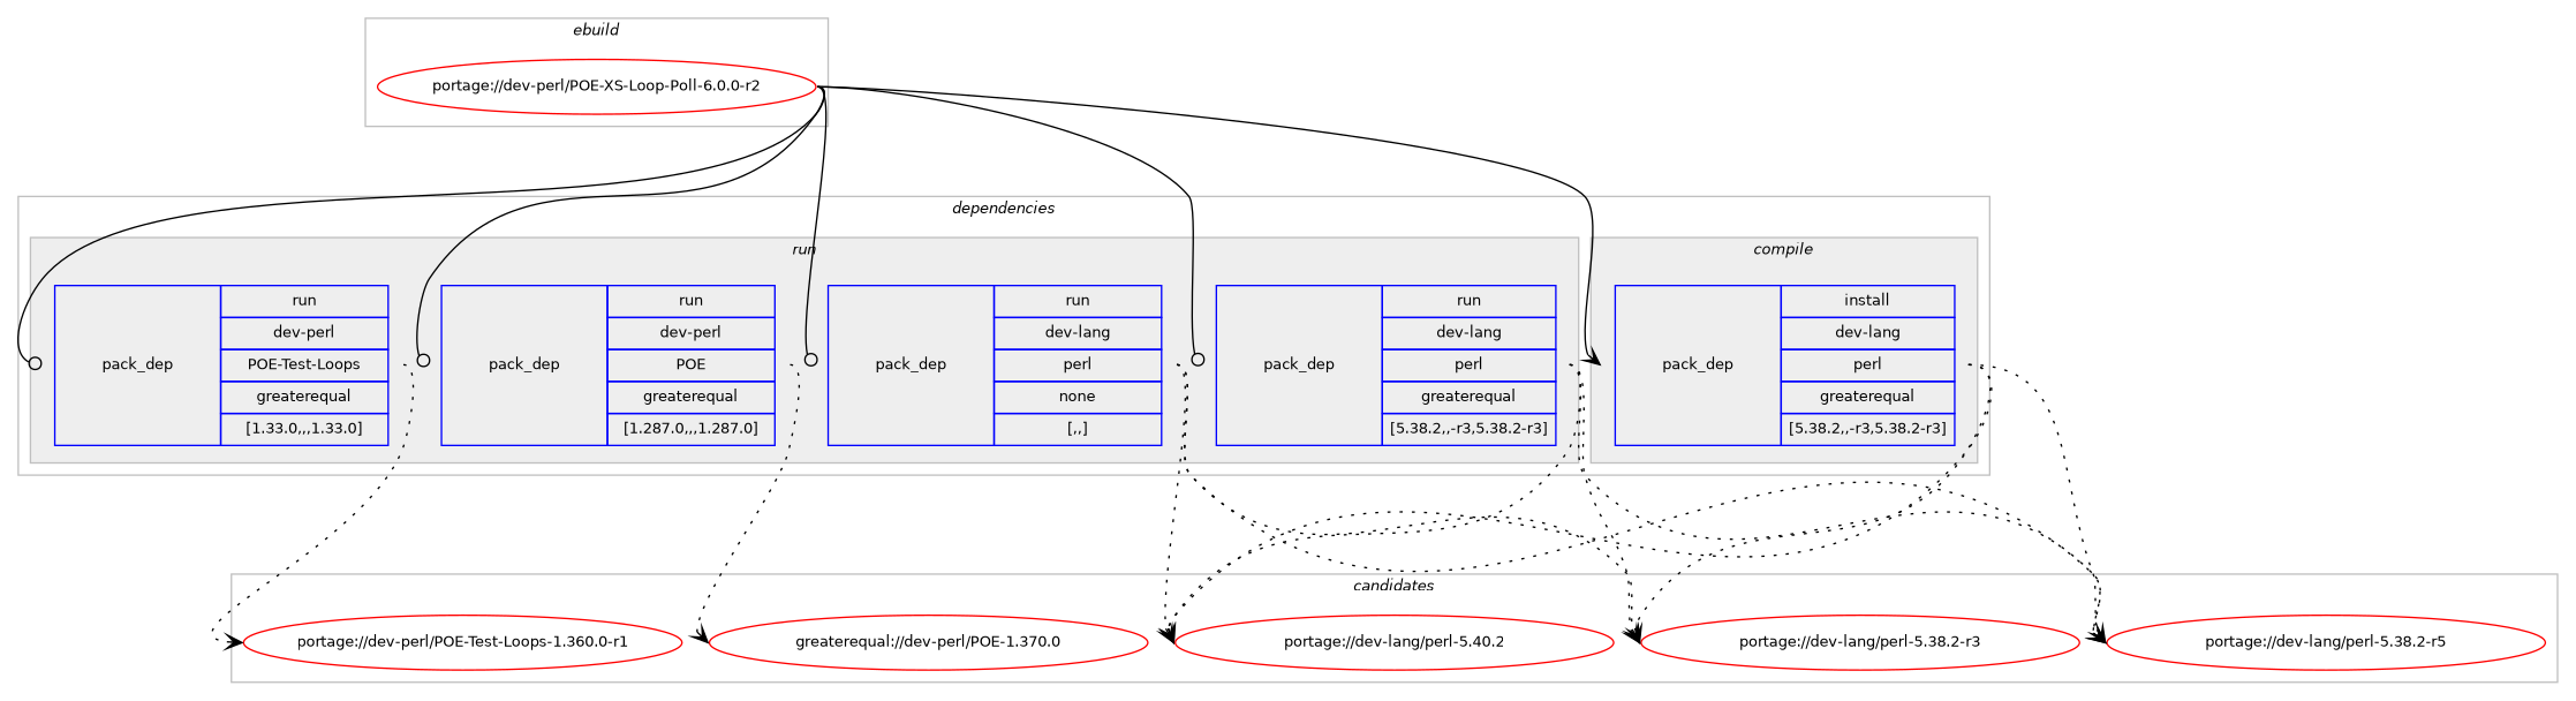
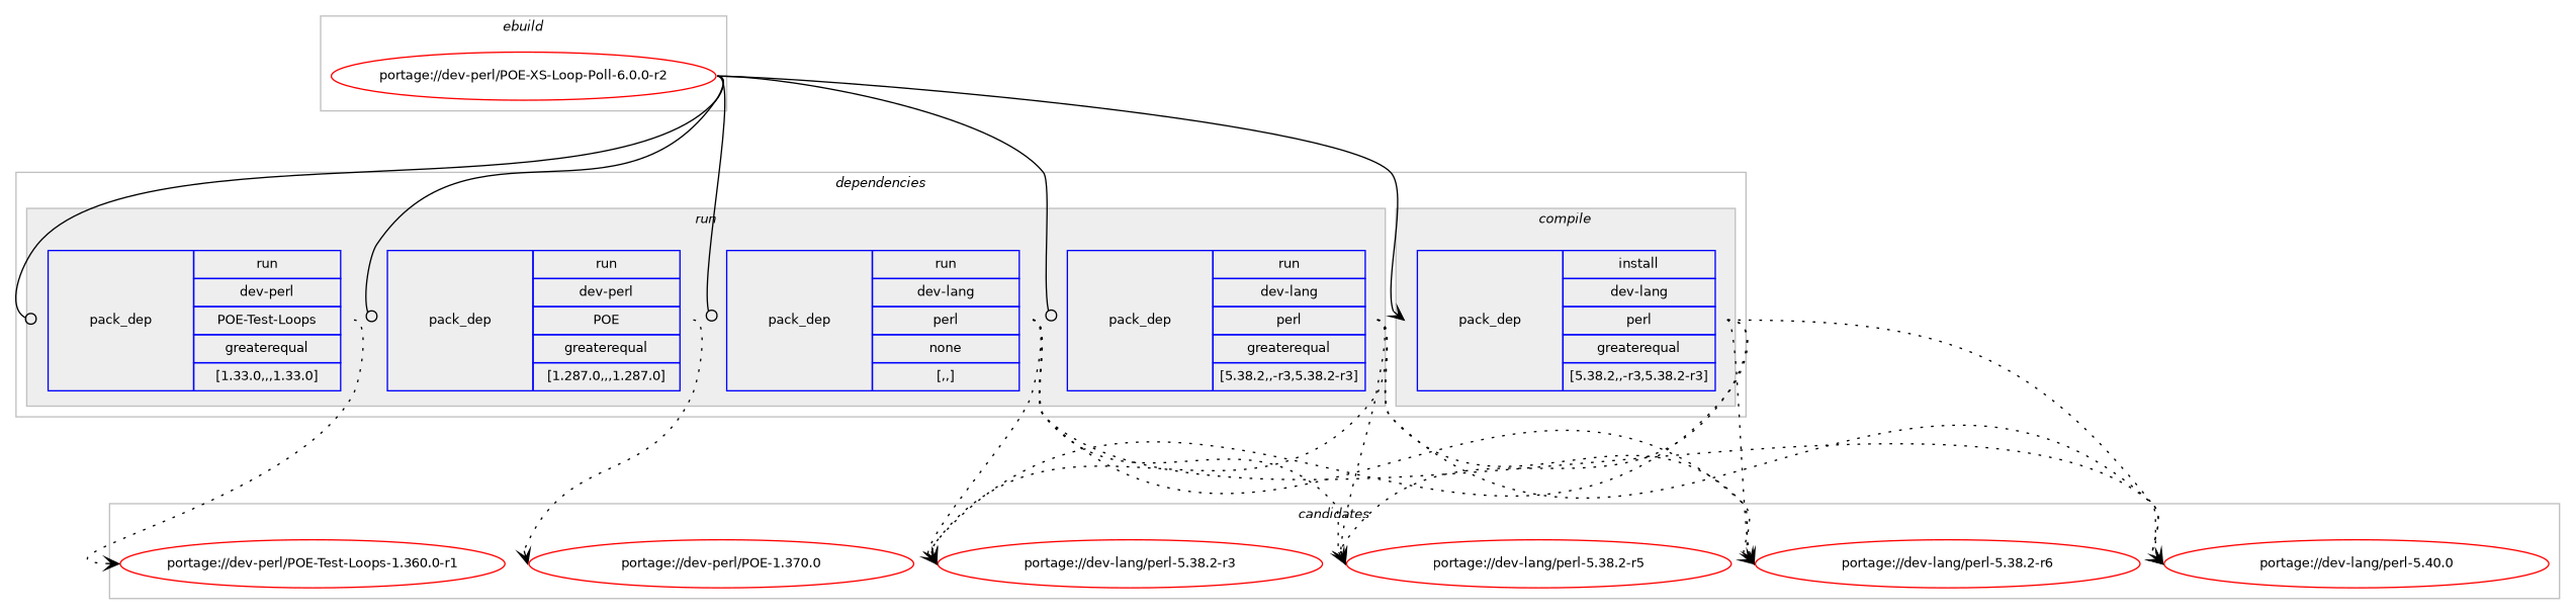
  digraph {
    compound=true
    concentrate=true
    fontname=Helvetica
    fontsize=10
    newrank=true
    rankdir=TB
    ranksep=1.5
    node [color=red fontname=Helvetica fontsize=10]
    edge [arrowhead=vee headport=w style=dotted tailport=e weight=100]
    n1 [label="portage://dev-perl/POE-XS-Loop-Poll-6.0.0-r2" width=4]
    n2 [color=blue label=<<TABLE BORDER="0" CELLBORDER="1" CELLSPACING="0" CELLPADDING="4" WIDTH="220"><TR><TD ROWSPAN="6" CELLPADDING="30">pack_dep</TD></TR><TR><TD WIDTH="110">install</TD></TR><TR><TD>dev-lang</TD></TR><TR><TD>perl</TD></TR><TR><TD>greaterequal</TD></TR><TR><TD>[5.38.2,,-r3,5.38.2-r3]</TD></TR></TABLE>> shape=none]
    n3 [color=blue label=<<TABLE BORDER="0" CELLBORDER="1" CELLSPACING="0" CELLPADDING="4" WIDTH="220"><TR><TD ROWSPAN="6" CELLPADDING="30">pack_dep</TD></TR><TR><TD WIDTH="110">run</TD></TR><TR><TD>dev-lang</TD></TR><TR><TD>perl</TD></TR><TR><TD>greaterequal</TD></TR><TR><TD>[5.38.2,,-r3,5.38.2-r3]</TD></TR></TABLE>> shape=none]
    n4 [color=blue label=<<TABLE BORDER="0" CELLBORDER="1" CELLSPACING="0" CELLPADDING="4" WIDTH="220"><TR><TD ROWSPAN="6" CELLPADDING="30">pack_dep</TD></TR><TR><TD WIDTH="110">run</TD></TR><TR><TD>dev-lang</TD></TR><TR><TD>perl</TD></TR><TR><TD>none</TD></TR><TR><TD>[,,]</TD></TR></TABLE>> shape=none]
    n5 [color=blue label=<<TABLE BORDER="0" CELLBORDER="1" CELLSPACING="0" CELLPADDING="4" WIDTH="220"><TR><TD ROWSPAN="6" CELLPADDING="30">pack_dep</TD></TR><TR><TD WIDTH="110">run</TD></TR><TR><TD>dev-perl</TD></TR><TR><TD>POE</TD></TR><TR><TD>greaterequal</TD></TR><TR><TD>[1.287.0,,,1.287.0]</TD></TR></TABLE>> shape=none]
    n6 [color=blue label=<<TABLE BORDER="0" CELLBORDER="1" CELLSPACING="0" CELLPADDING="4" WIDTH="220"><TR><TD ROWSPAN="6" CELLPADDING="30">pack_dep</TD></TR><TR><TD WIDTH="110">run</TD></TR><TR><TD>dev-perl</TD></TR><TR><TD>POE-Test-Loops</TD></TR><TR><TD>greaterequal</TD></TR><TR><TD>[1.33.0,,,1.33.0]</TD></TR></TABLE>> shape=none]
-   n7 [label="portage://dev-lang/perl-5.40.2" width=4]
+   n7 [label="portage://dev-lang/perl-5.40.0" width=4]
+   n8 [label="portage://dev-lang/perl-5.38.2-r6" width=4]
    n9 [label="portage://dev-lang/perl-5.38.2-r5" width=4]
    n10 [label="portage://dev-lang/perl-5.38.2-r3" width=4]
-   n11 [label="greaterequal://dev-perl/POE-1.370.0" width=4]
+   n11 [label="portage://dev-perl/POE-1.370.0" width=4]
    n12 [label="portage://dev-perl/POE-Test-Loops-1.360.0-r1" width=4]
    subgraph cluster_1 {
      color=gray
      label=<<i>ebuild</i>>
      rank=same
      n1
    }
    subgraph cluster_2 {
      color=gray
      label=<<i>dependencies</i>>
      subgraph cluster_3 {
        color=gray
        fillcolor="#eeeeee"
        label=<<i>compile</i>>
        style=filled
        subgraph sub_4 {
          color=gray
          fillcolor="#eeeeee"
          label=<<i>compile</i>>
          style=filled
          n2
        }
      }
      subgraph cluster_5 {
        color=gray
        fillcolor="#eeeeee"
        label=<<i>compile and run</i>>
        style=filled
      }
      subgraph cluster_6 {
        color=gray
        fillcolor="#eeeeee"
        label=<<i>run</i>>
        style=filled
        subgraph sub_7 {
          color=gray
          fillcolor="#eeeeee"
          label=<<i>run</i>>
          style=filled
          n3
        }
        subgraph sub_8 {
          color=gray
          fillcolor="#eeeeee"
          label=<<i>run</i>>
          style=filled
          n4
        }
        subgraph sub_9 {
          color=gray
          fillcolor="#eeeeee"
          label=<<i>run</i>>
          style=filled
          n5
        }
        subgraph sub_10 {
          color=gray
          fillcolor="#eeeeee"
          label=<<i>run</i>>
          style=filled
          n6
        }
      }
    }
    subgraph cluster_11 {
      color=gray
      label=<<i>candidates</i>>
      rank=same
      subgraph sub_12 {
        color=black
        label=<<i>candidates</i>>
        nodesep=1
        rank=same
        n7
+       n8
        n9
        n10
      }
      subgraph sub_13 {
        color=black
        label=<<i>candidates</i>>
        nodesep=1
        rank=same
        n7
+       n8
        n9
        n10
      }
      subgraph sub_14 {
        color=black
        label=<<i>candidates</i>>
        nodesep=1
        rank=same
        n7
+       n8
        n9
        n10
      }
      subgraph sub_15 {
        color=black
        label=<<i>candidates</i>>
        nodesep=1
        rank=same
        n11
      }
      subgraph sub_16 {
        color=black
        label=<<i>candidates</i>>
        nodesep=1
        rank=same
        n12
      }
    }
    n1 -> n2 [style=solid weight=20]
    n1 -> n3 [arrowhead=odot style=solid weight=20]
    n1 -> n4 [arrowhead=odot style=solid weight=20]
    n1 -> n5 [arrowhead=odot style=solid weight=20]
    n1 -> n6 [arrowhead=odot style=solid weight=20]
    n2 -> n7
+   n2 -> n8
    n2 -> n9
    n2 -> n10
    n3 -> n7
+   n3 -> n8
    n3 -> n9
    n3 -> n10
    n4 -> n7
+   n4 -> n8
    n4 -> n9
    n4 -> n10
    n5 -> n11
    n6 -> n12
  }
